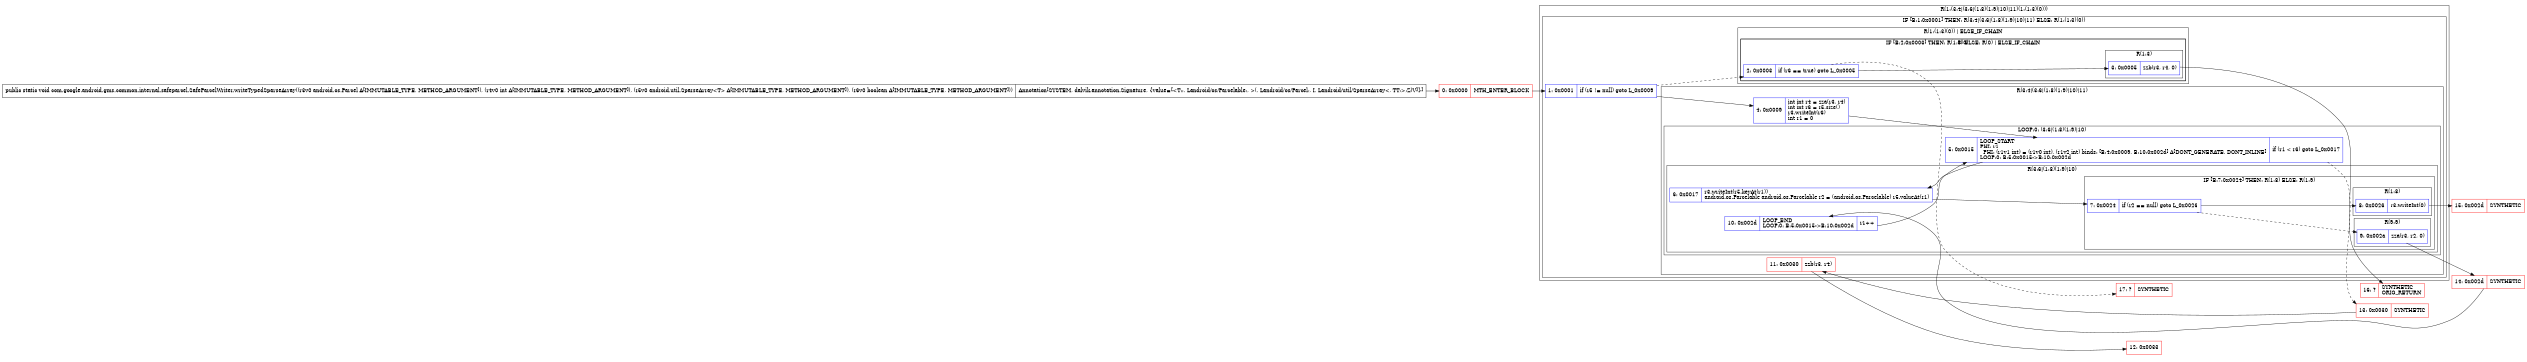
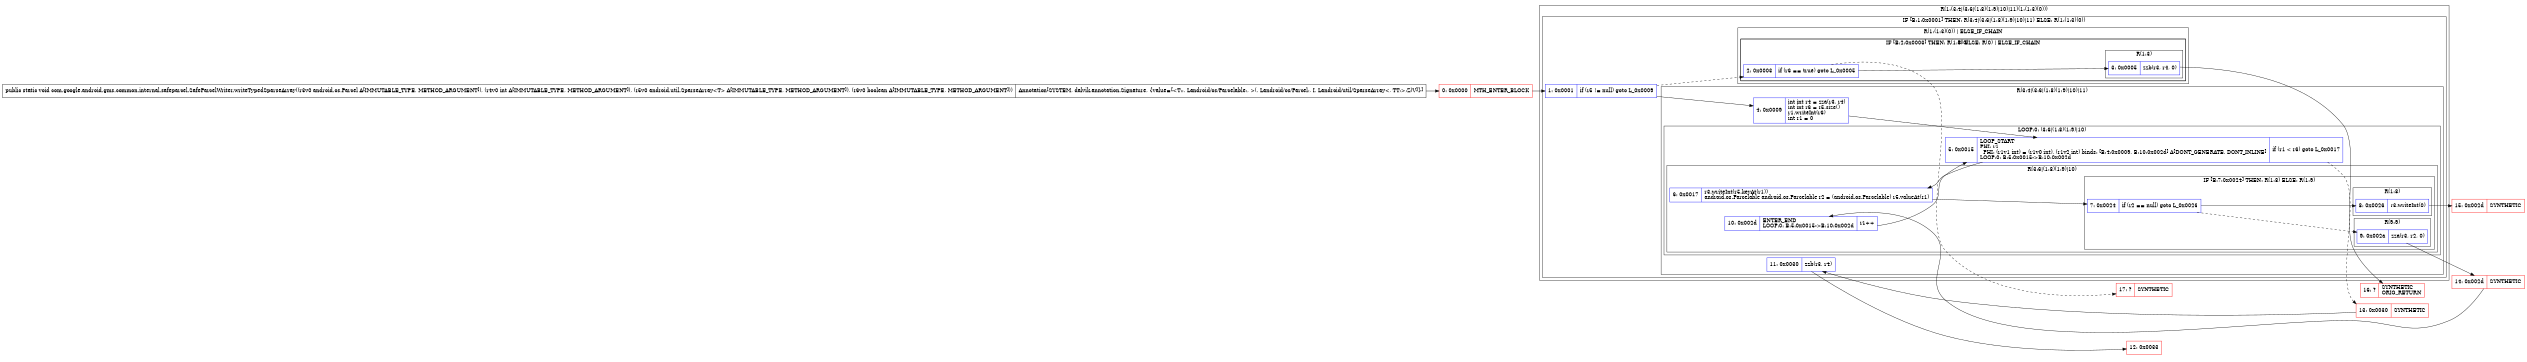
  digraph {
    rankdir=LR
    node [color=blue shape=record]
    n1 [label="{8\:\ 0x0026|r3.writeInt(0)\l}"]
    n2 [label="{9\:\ 0x002a|zza(r3, r2, 0)\l}"]
    n3 [label="{7\:\ 0x0024|if (r2 == null) goto L_0x0026\l}"]
    n4 [label="{6\:\ 0x0017|r3.writeInt(r5.keyAt(r1))\landroid.os.Parcelable android.os.Parcelable r2 = (android.os.Parcelable) r5.valueAt(r1)\l}"]
-   n5 [label="{10\:\ 0x002d|LOOP_END\lLOOP:0: B:5:0x0015\-\>B:10:0x002d\l|r1++\l}"]
+   n5 [label="{10\:\ 0x002d|ENTER_END\lLOOP:0: B:5:0x0015\-\>B:10:0x002d\l|r1++\l}"]
    n6 [label="{5\:\ 0x0015|LOOP_START\lPHI: r1 \l  PHI: (r1v1 int) = (r1v0 int), (r1v2 int) binds: [B:4:0x0009, B:10:0x002d] A[DONT_GENERATE, DONT_INLINE]\lLOOP:0: B:5:0x0015\-\>B:10:0x002d\l|if (r1 \< r6) goto L_0x0017\l}"]
-   n7 [label="{4\:\ 0x0009|int int r4 = zza(r3, r4)\lint int r6 = r5.size()\lr3.writeInt(r6)\lint r1 = 0\l}"]
-   n8 [color=red label="{11\:\ 0x0030|zzb(r3, r4)\l}"]
+   n7 [label="{4\:\ 0x0009|int int r4 = zza(r3, r4)\lint int r6 = r5.size()\lr1.writeInt(r6)\lint r1 = 0\l}"]
+   n8 [label="{11\:\ 0x0030|zzb(r3, r4)\l}"]
    n9 [label="{3\:\ 0x0005|zzb(r3, r4, 0)\l}"]
    n10 [label="{2\:\ 0x0003|if (r6 == true) goto L_0x0005\l}"]
    n11 [label="{1\:\ 0x0001|if (r5 != null) goto L_0x0009\l}"]
    n12 [color=red label="{15\:\ 0x002d|SYNTHETIC\l}"]
    n13 [color=red label="{14\:\ 0x002d|SYNTHETIC\l}"]
    n14 [color=red label="{13\:\ 0x0030|SYNTHETIC\l}"]
    n15 [color=red label="{12\:\ 0x0033}"]
    n16 [color=red label="{16\:\ ?|SYNTHETIC\lORIG_RETURN\l}"]
    n17 [color=red label="{17\:\ ?|SYNTHETIC\l}"]
    n18 [color=red label="{0\:\ 0x0000|MTH_ENTER_BLOCK\l}"]
    n19 [label="{public static void com.google.android.gms.common.internal.safeparcel.SafeParcelWriter.writeTypedSparseArray((r3v0 android.os.Parcel A[IMMUTABLE_TYPE, METHOD_ARGUMENT]), (r4v0 int A[IMMUTABLE_TYPE, METHOD_ARGUMENT]), (r5v0 android.util.SparseArray\<T\> A[IMMUTABLE_TYPE, METHOD_ARGUMENT]), (r6v0 boolean A[IMMUTABLE_TYPE, METHOD_ARGUMENT]))  | Annotation[SYSTEM, dalvik.annotation.Signature, \{value=[\<T::, Landroid\/os\/Parcelable;, \>(, Landroid\/os\/Parcel;, I, Landroid\/util\/SparseArray\<, TT;\>;Z)V]\}]\l}" color=""]
    subgraph cluster_1 {
      label="R(1:(3:4|(3:6|(1:8)(1:9)|10)|11)(1:(1:3)(0)))"
      subgraph cluster_2 {
        label="IF [B:1:0x0001] THEN: R(3:4|(3:6|(1:8)(1:9)|10)|11) ELSE: R(1:(1:3)(0))"
        n11
        subgraph cluster_3 {
          label="R(3:4|(3:6|(1:8)(1:9)|10)|11)"
          n7
          n8
          subgraph cluster_4 {
            label="LOOP:0: (3:6|(1:8)(1:9)|10)"
            n6
            subgraph cluster_5 {
              label="R(3:6|(1:8)(1:9)|10)"
              n4
              n5
              subgraph cluster_6 {
                label="IF [B:7:0x0024] THEN: R(1:8) ELSE: R(1:9)"
                n3
                subgraph cluster_7 {
                  label="R(1:8)"
                  n1
                }
                subgraph cluster_8 {
                  label="R(9:9)"
                  n2
                }
              }
            }
          }
        }
        subgraph cluster_9 {
          label="R(1:(1:3)(0)) | ELSE_IF_CHAIN\l"
          subgraph cluster_10 {
            label="IF [B:2:0x0003] THEN: R(1:3) ELSE: R(0) | ELSE_IF_CHAIN\l"
            n10
            subgraph cluster_11 {
              label="R(1:3)"
              n9
            }
            subgraph cluster_12 {
              label="R(0)"
            }
          }
        }
      }
    }
    n1 -> n12
    n2 -> n13
    n3 -> n1
    n3 -> n2 [style=dashed]
    n4 -> n3
    n5 -> n6
    n6 -> n4
    n6 -> n14 [style=dashed]
    n7 -> n6
    n8 -> n15
    n9 -> n16
    n10 -> n9
    n10 -> n17 [style=dashed]
    n11 -> n7
    n11 -> n10 [style=dashed]
    n13 -> n5
    n14 -> n8
    n18 -> n11
    n19 -> n18
  }
